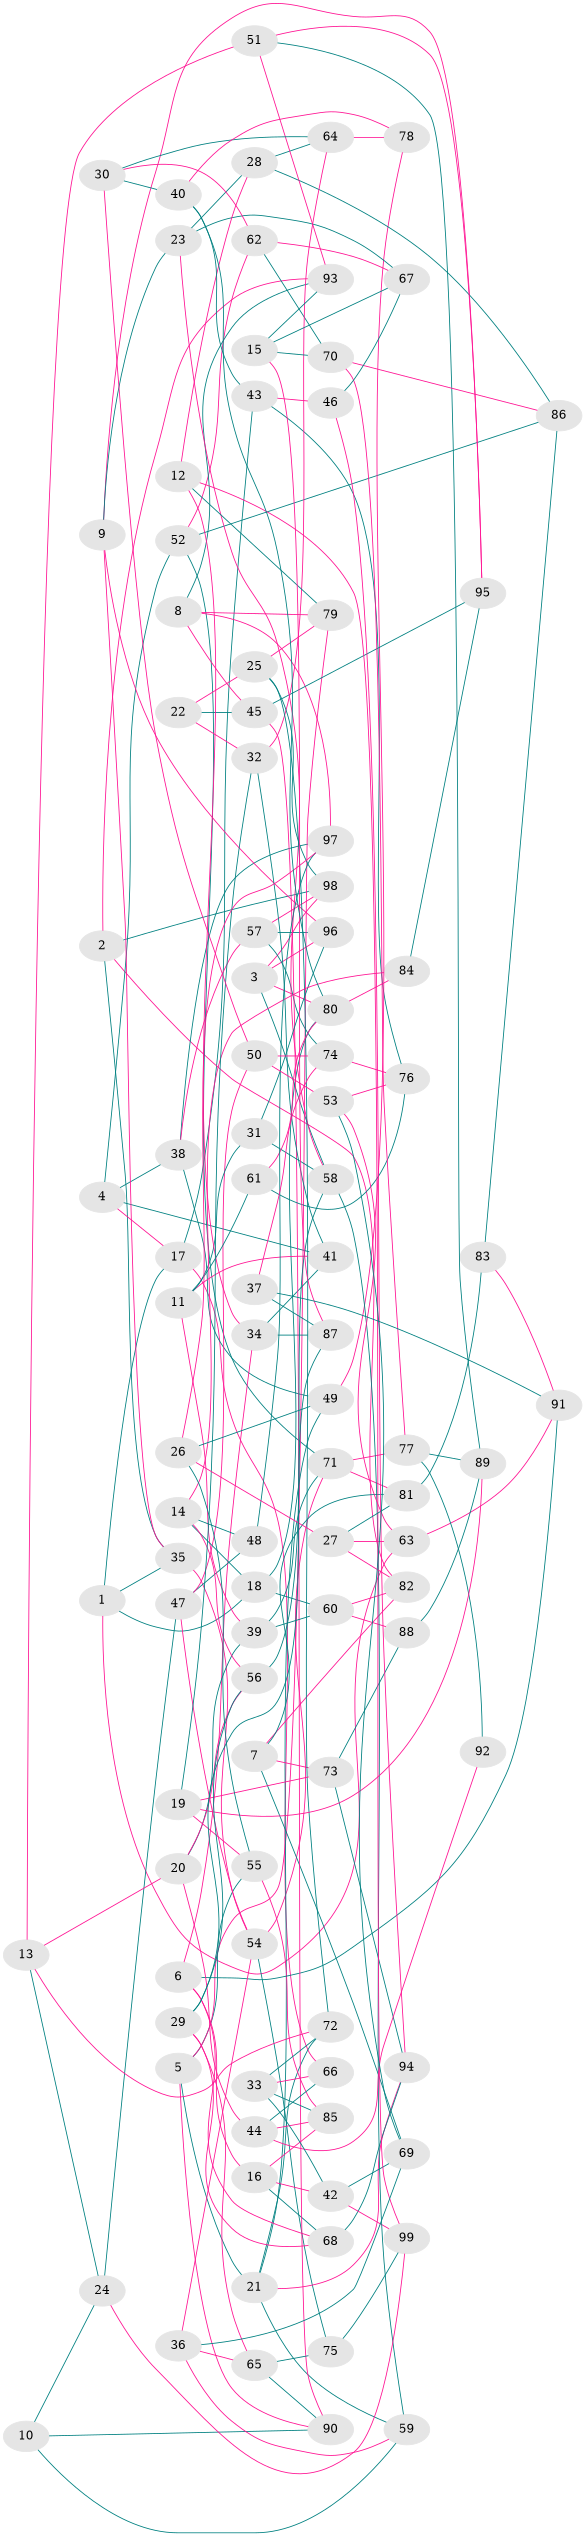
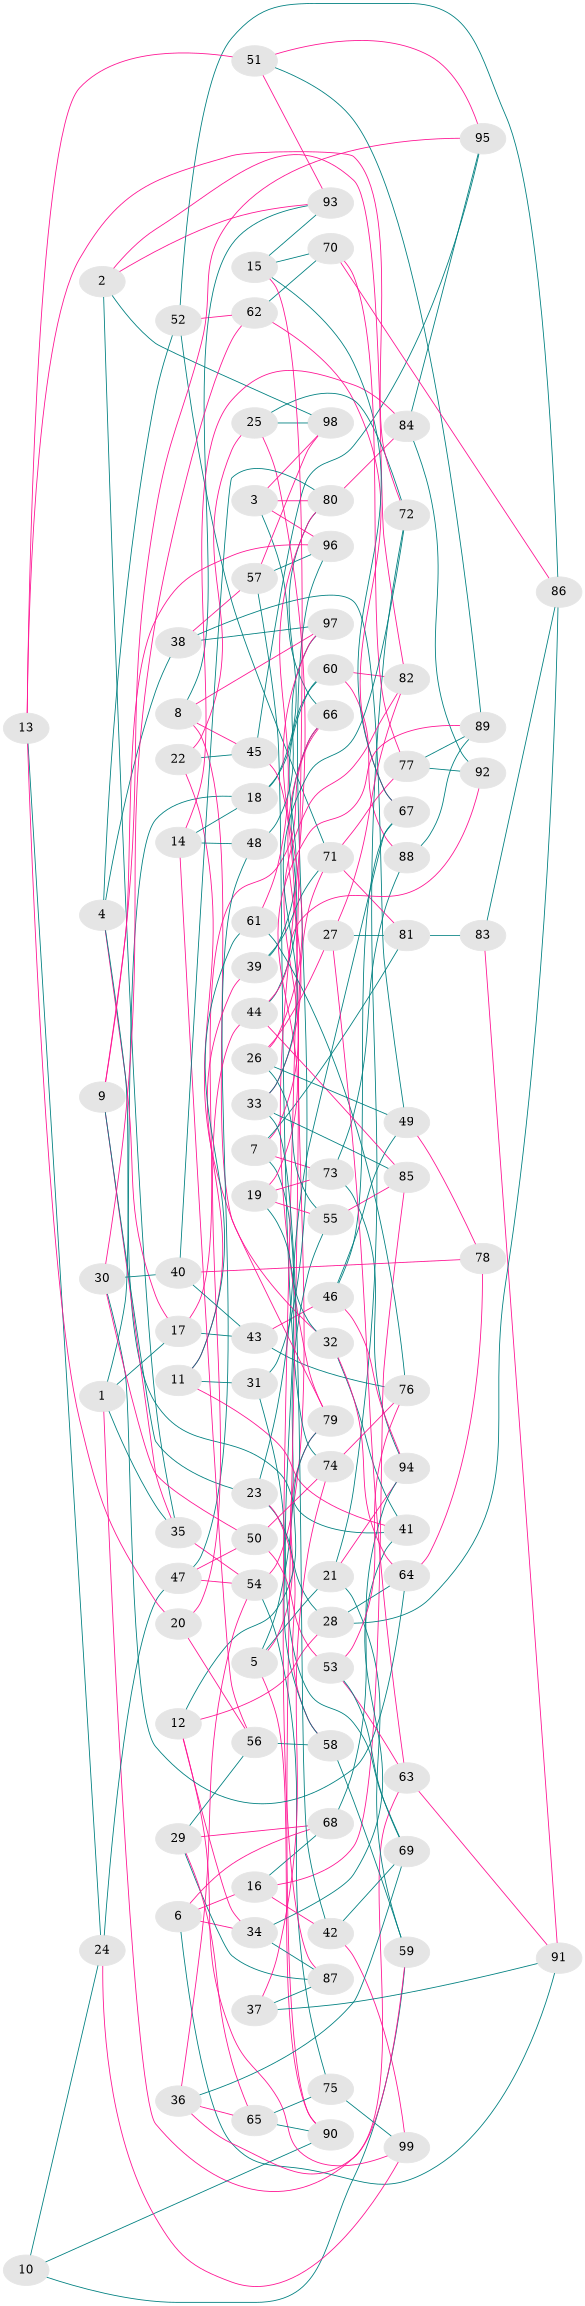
  graph {
    rankdir=LR
    node [color=gray90 style=filled]
    edge [color=teal]
    1
    17
    18
    35
    63
    66
    43
    60
    80
    54
    91
    2
    82
    93
    98
    3
    96
    4
    38
    41
    52
    97
    49
    57
    86
    62
    71
    5
    21
    55
    79
    90
    59
    72
    94
    85
    6
    16
    34
    68
    42
    87
    7
    69
    73
    81
    88
    83
    8
    45
    95
    9
    23
    28
    67
    58
    10
    24
    22
    32
    25
    99
    47
    11
    31
    39
    61
    76
    12
    64
    13
    20
    51
    56
    44
    89
    14
    48
    84
    92
    15
    70
    77
    46
    19
    50
    26
    27
    78
    29
    65
    75
    30
    40
    74
    53
    33
    36
    37
    1 -- 17
    1 -- 18
    1 -- 35
    1 -- 63 [color=deeppink]
    17 -- 66 [color=deeppink]
    17 -- 43
    18 -- 60
    18 -- 80
    35 -- 54 [color=deeppink]
    63 -- 91 [color=deeppink]
    43 -- 76
    43 -- 46 [color=deeppink]
    60 -- 82 [color=deeppink]
    60 -- 88 [color=deeppink]
    80 -- 84 [color=deeppink]
    54 -- 71 [color=deeppink]
    54 -- 75
    2 -- 35
    2 -- 82 [color=deeppink]
    2 -- 93 [color=deeppink]
    2 -- 98
-   3 -- 58
+   3 -- 66
    3 -- 80 [color=deeppink]
    3 -- 98 [color=deeppink]
    3 -- 96 [color=deeppink]
    4 -- 17 [color=deeppink]
    4 -- 38
    4 -- 41
    4 -- 52
    38 -- 97
    38 -- 49
    38 -- 57 [color=deeppink]
    52 -- 86
    52 -- 62 [color=deeppink]
    52 -- 71
    49 -- 78 [color=deeppink]
    57 -- 98 [color=deeppink]
    57 -- 96
    57 -- 74
    62 -- 67 [color=deeppink]
    62 -- 70
    71 -- 81 [color=deeppink]
    71 -- 77 [color=deeppink]
    5 -- 21
    5 -- 55
    5 -- 79 [color=deeppink]
    5 -- 90 [color=deeppink]
    21 -- 59
    21 -- 72
    21 -- 94 [color=deeppink]
    55 -- 85 [color=deeppink]
    6 -- 91
    6 -- 16 [color=deeppink]
    6 -- 34 [color=deeppink]
    6 -- 68 [color=deeppink]
    16 -- 85 [color=deeppink]
    16 -- 68
    16 -- 42 [color=deeppink]
    34 -- 41
    34 -- 87
    68 -- 94
    42 -- 69
    42 -- 99 [color=deeppink]
    7 -- 82 [color=deeppink]
    7 -- 69
    7 -- 73 [color=deeppink]
    7 -- 81
    73 -- 94
    73 -- 88
    81 -- 83
    88 -- 89
    83 -- 91 [color=deeppink]
    83 -- 86
    8 -- 93
    8 -- 97 [color=deeppink]
    8 -- 79 [color=deeppink]
    8 -- 45 [color=deeppink]
    45 -- 90 [color=deeppink]
    45 -- 95
    9 -- 35 [color=deeppink]
    9 -- 96 [color=deeppink]
    9 -- 95 [color=deeppink]
    9 -- 23
    23 -- 28
    23 -- 67
    23 -- 58 [color=deeppink]
    28 -- 86
    28 -- 64
    58 -- 59
    10 -- 90
    10 -- 59
    10 -- 24
    24 -- 99 [color=deeppink]
    24 -- 47
    22 -- 45
    22 -- 32 [color=deeppink]
    22 -- 25 [color=deeppink]
    32 -- 41
    32 -- 64 [color=deeppink]
    25 -- 98
    25 -- 79 [color=deeppink]
    25 -- 72
    47 -- 54 [color=deeppink]
    47 -- 48
    47 -- 50 [color=deeppink]
    11 -- 41 [color=deeppink]
    11 -- 31
    11 -- 39 [color=deeppink]
    11 -- 61
    31 -- 96
    31 -- 58
    39 -- 60
    39 -- 71
    61 -- 80 [color=deeppink]
    61 -- 76
    12 -- 79
    12 -- 34 [color=deeppink]
    12 -- 28 [color=deeppink]
    12 -- 99 [color=deeppink]
    64 -- 78 [color=deeppink]
    13 -- 72 [color=deeppink]
    13 -- 24
    13 -- 20 [color=deeppink]
    13 -- 51 [color=deeppink]
-   20 -- 39
    20 -- 56 [color=deeppink]
    20 -- 44 [color=deeppink]
    51 -- 93 [color=deeppink]
    51 -- 95 [color=deeppink]
    51 -- 89
    56 -- 58
    44 -- 66
    44 -- 85 [color=deeppink]
    44 -- 92 [color=deeppink]
    14 -- 18
    14 -- 56 [color=deeppink]
    14 -- 48
    14 -- 84 [color=deeppink]
    48 -- 97
    84 -- 95
+   84 -- 92
    15 -- 93
    15 -- 87 [color=deeppink]
    15 -- 67
    15 -- 70
    70 -- 86 [color=deeppink]
    70 -- 77 [color=deeppink]
    77 -- 89
    77 -- 92
-   21 -- 49
+   46 -- 49
    46 -- 94 [color=deeppink]
    46 -- 67
    19 -- 55 [color=deeppink]
    19 -- 73 [color=deeppink]
    19 -- 32
    19 -- 89 [color=deeppink]
    50 -- 74 [color=deeppink]
    50 -- 53 [color=deeppink]
    26 -- 97 [color=deeppink]
    26 -- 49
    26 -- 55
    26 -- 27 [color=deeppink]
    27 -- 63 [color=deeppink]
    27 -- 82 [color=deeppink]
    27 -- 81
    29 -- 68 [color=deeppink]
    29 -- 87
    29 -- 56
    29 -- 65 [color=deeppink]
    65 -- 90
    65 -- 75
    75 -- 99
    30 -- 62 [color=deeppink]
    30 -- 64
    30 -- 50 [color=deeppink]
    30 -- 40
    40 -- 43
    40 -- 80
    40 -- 78 [color=deeppink]
    74 -- 76 [color=deeppink]
    53 -- 63 [color=deeppink]
    53 -- 69
    53 -- 76 [color=deeppink]
    33 -- 66 [color=deeppink]
    33 -- 72
    33 -- 85
    33 -- 42
    36 -- 54 [color=deeppink]
    36 -- 59 [color=deeppink]
    36 -- 69
    36 -- 65 [color=deeppink]
    37 -- 91
    37 -- 87
    37 -- 74 [color=deeppink]
  }
